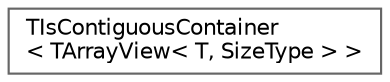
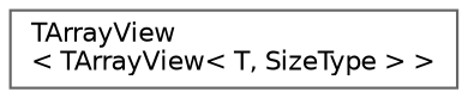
  digraph {
    rankdir=TB
-   n1 [color=grey40 fillcolor=white fontname=Helvetica fontsize=10 height=0.2 label="TIsContiguousContainer\l\< TArrayView\< T, SizeType \> \>" shape=box style=filled width=0.4]
+   n1 [color=grey40 fillcolor=white fontname=Helvetica fontsize=10 height=0.2 label="TArrayView\l\< TArrayView\< T, SizeType \> \>" shape=box style=filled width=0.4]
  }
